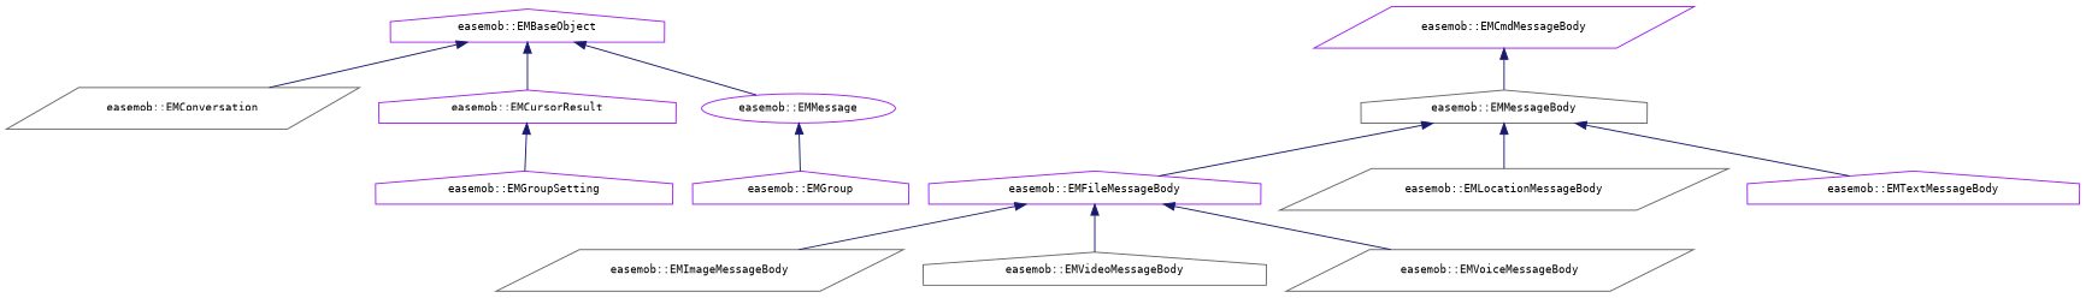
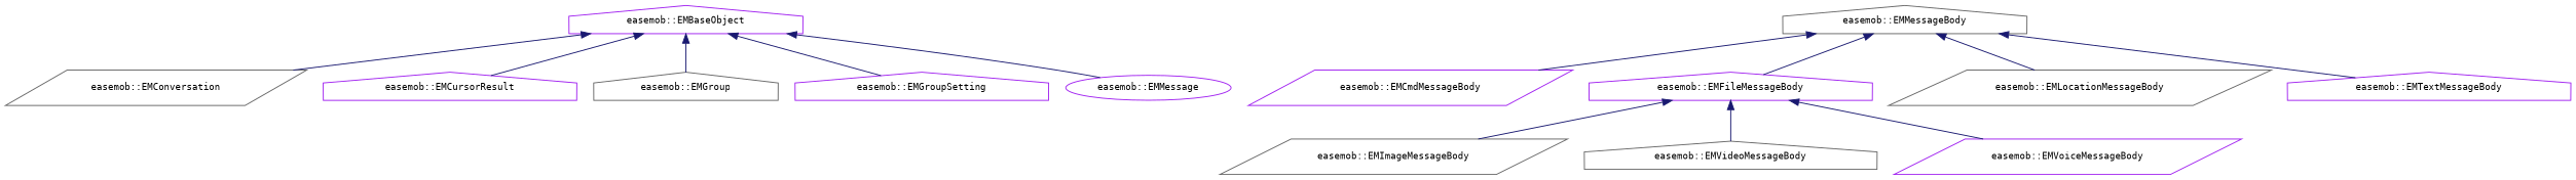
  digraph {
    fontname="DejaVu Sans Mono"
    rankdir=TB
    node [color=purple fillcolor=white fontname="DejaVu Sans Mono" fontsize=10 shape=house style=filled]
    edge [color=midnightblue dir=back fontname="DejaVu Sans Mono" fontsize=10 labelfontname=Helvetica labelfontsize=10 style=solid]
    n1 [height=0.2 label="easemob::EMBaseObject" width=0.4]
    n2 [color=gray40 height=0.2 label="easemob::EMConversation" shape=parallelogram width=0.4]
    n3 [height=0.2 label="easemob::EMCursorResult" width=0.4]
-   n4 [height=0.2 label="easemob::EMGroup" width=0.4]
+   n4 [color=gray40 height=0.2 label="easemob::EMGroup" width=0.4]
    n5 [height=0.2 label="easemob::EMGroupSetting" width=0.4]
    n6 [height=0.2 label="easemob::EMMessage" shape=ellipse width=0.4]
    n7 [color=gray40 height=0.2 label="easemob::EMMessageBody" width=0.4]
    n8 [height=0.2 label="easemob::EMCmdMessageBody" shape=parallelogram width=0.4]
    n9 [height=0.2 label="easemob::EMFileMessageBody" width=0.4]
    n10 [color=gray40 height=0.2 label="easemob::EMLocationMessageBody" shape=parallelogram width=0.4]
    n11 [height=0.2 label="easemob::EMTextMessageBody" width=0.4]
    n12 [color=gray40 height=0.2 label="easemob::EMImageMessageBody" shape=parallelogram width=0.4]
    n13 [color=gray40 height=0.2 label="easemob::EMVideoMessageBody" width=0.4]
-   n14 [color=gray40 height=0.2 label="easemob::EMVoiceMessageBody" shape=parallelogram width=0.4]
+   n14 [height=0.2 label="easemob::EMVoiceMessageBody" shape=parallelogram width=0.4]
    n1 -> n2
    n1 -> n3
-   n6 -> n4
-   n3 -> n5
+   n1 -> n4
+   n1 -> n5
    n1 -> n6
-   n8 -> n7
+   n7 -> n8
    n7 -> n9
    n7 -> n10
    n7 -> n11
    n9 -> n12
    n9 -> n13
    n9 -> n14
  }
